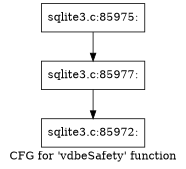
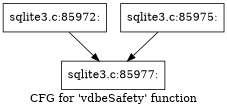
  digraph {
    label="CFG for 'vdbeSafety' function"
    node [shape=record]
    n1 [label="{sqlite3.c:85972:}"]
    n2 [label="{sqlite3.c:85977:}"]
    n3 [label="{sqlite3.c:85975:}"]
-   n2 -> n1
+   n1 -> n2
    n3 -> n2
  }
